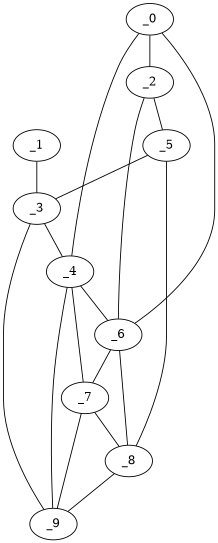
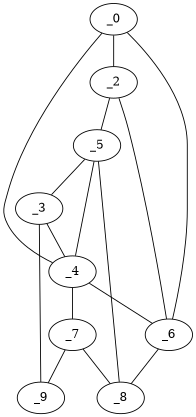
  graph {
    node [x=25]
    edge [valence=2]
    _0 [y=76]
    _2 [x=30 y=10]
    _4 [x=69 y=82]
    _6 [x=81 y=44]
-   _1 [y=119]
    _3 [x=68 y=124]
    _5 [x=78 y=8]
    _9 [x=107 y=91]
    _7 [x=82 y=70]
    _8 [x=106 y=50]
    _0 -- _2 [valence=1]
    _0 -- _4
    _0 -- _6
    _2 -- _6
    _2 -- _5 [valence=1]
    _4 -- _6
-   _4 -- _9 [valence=1]
+   _4 -- _5 [valence=1]
    _4 -- _7
-   _6 -- _7
    _6 -- _8
-   _1 -- _3 [valence=1]
    _3 -- _4 [valence=1]
    _3 -- _9 [valence=1]
    _5 -- _3
    _5 -- _8 [valence=1]
    _7 -- _9
    _7 -- _8
-   _8 -- _9 [valence=1]
  }
